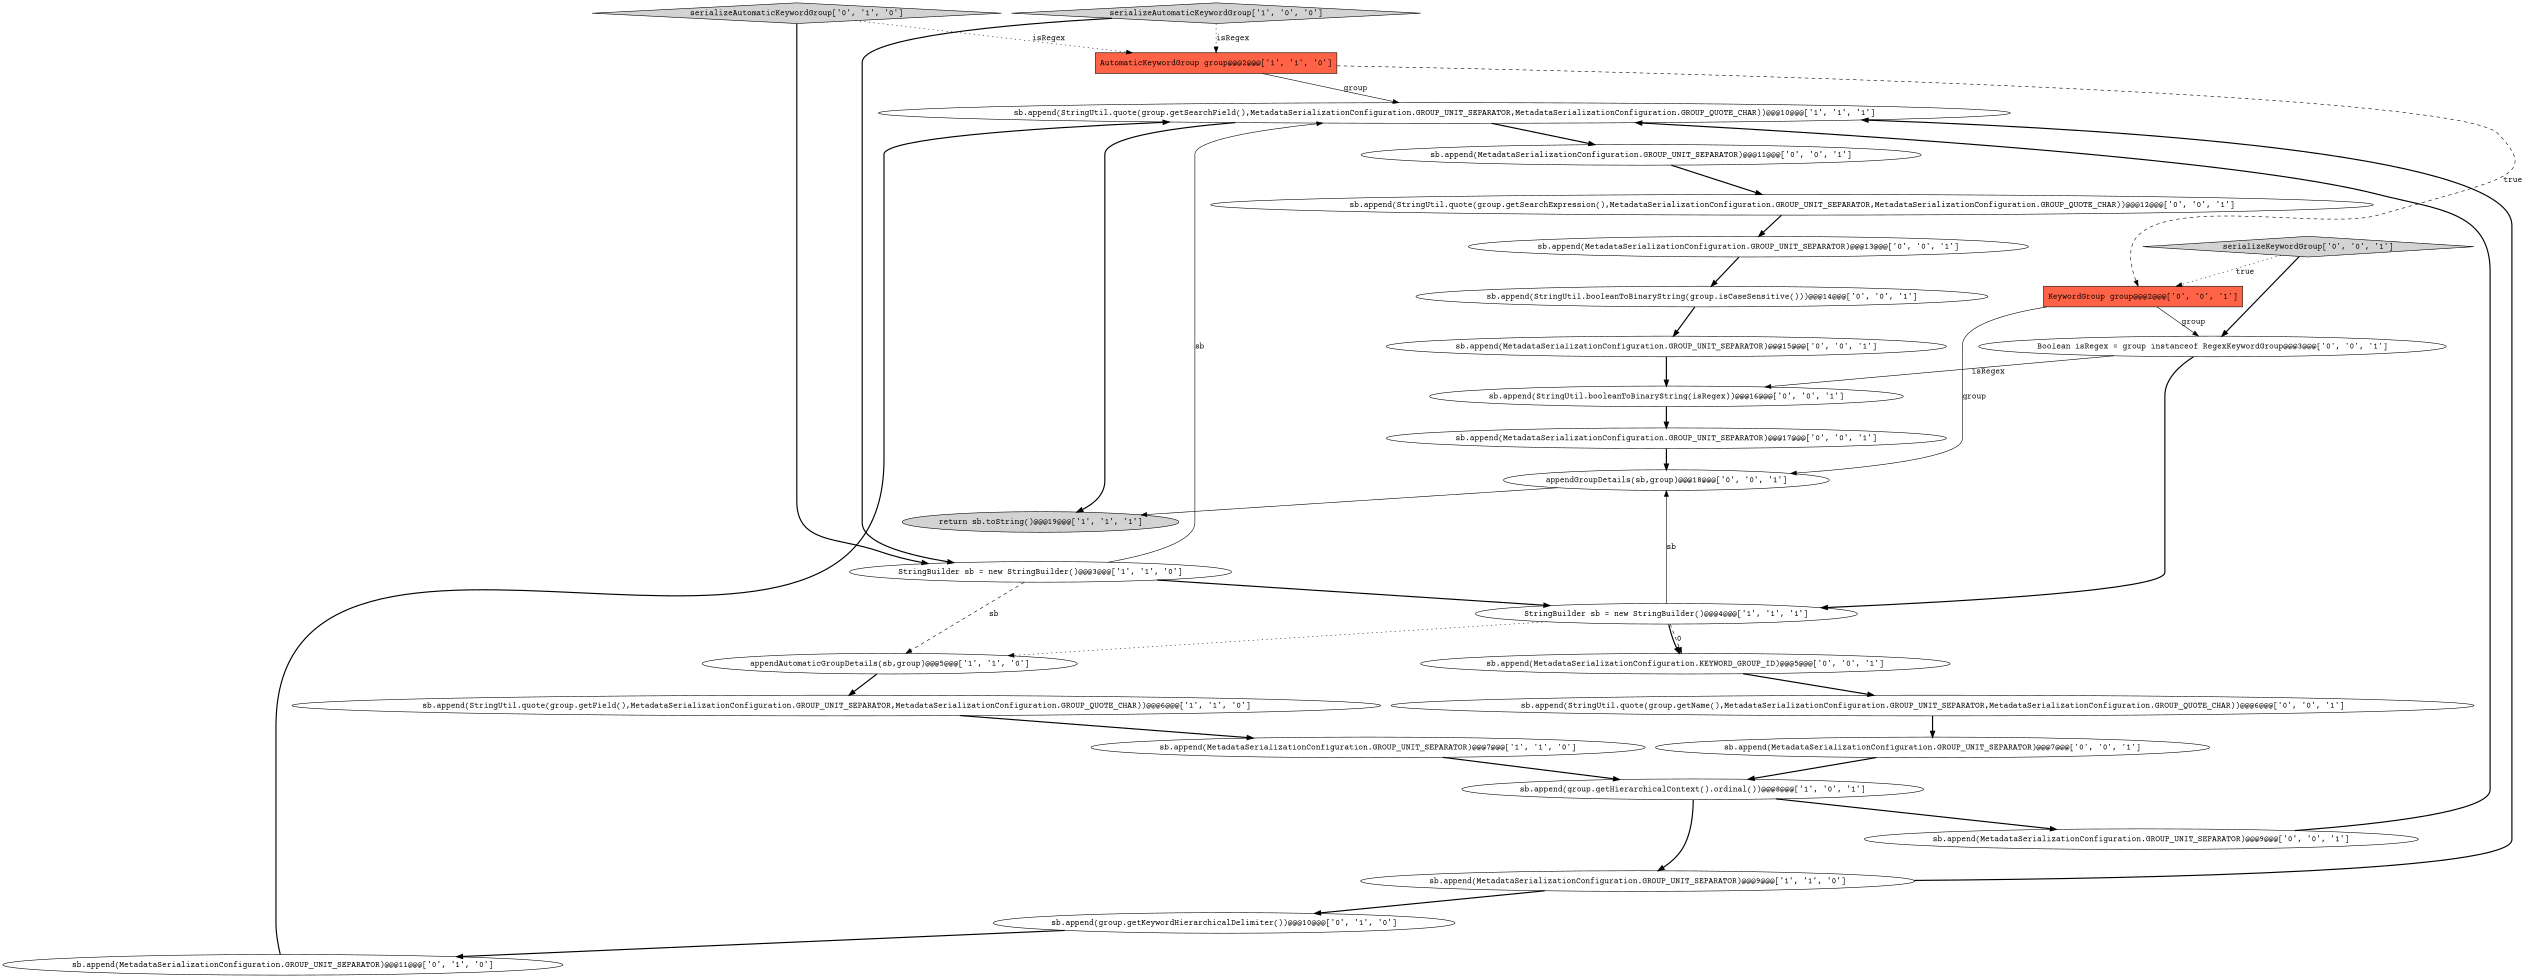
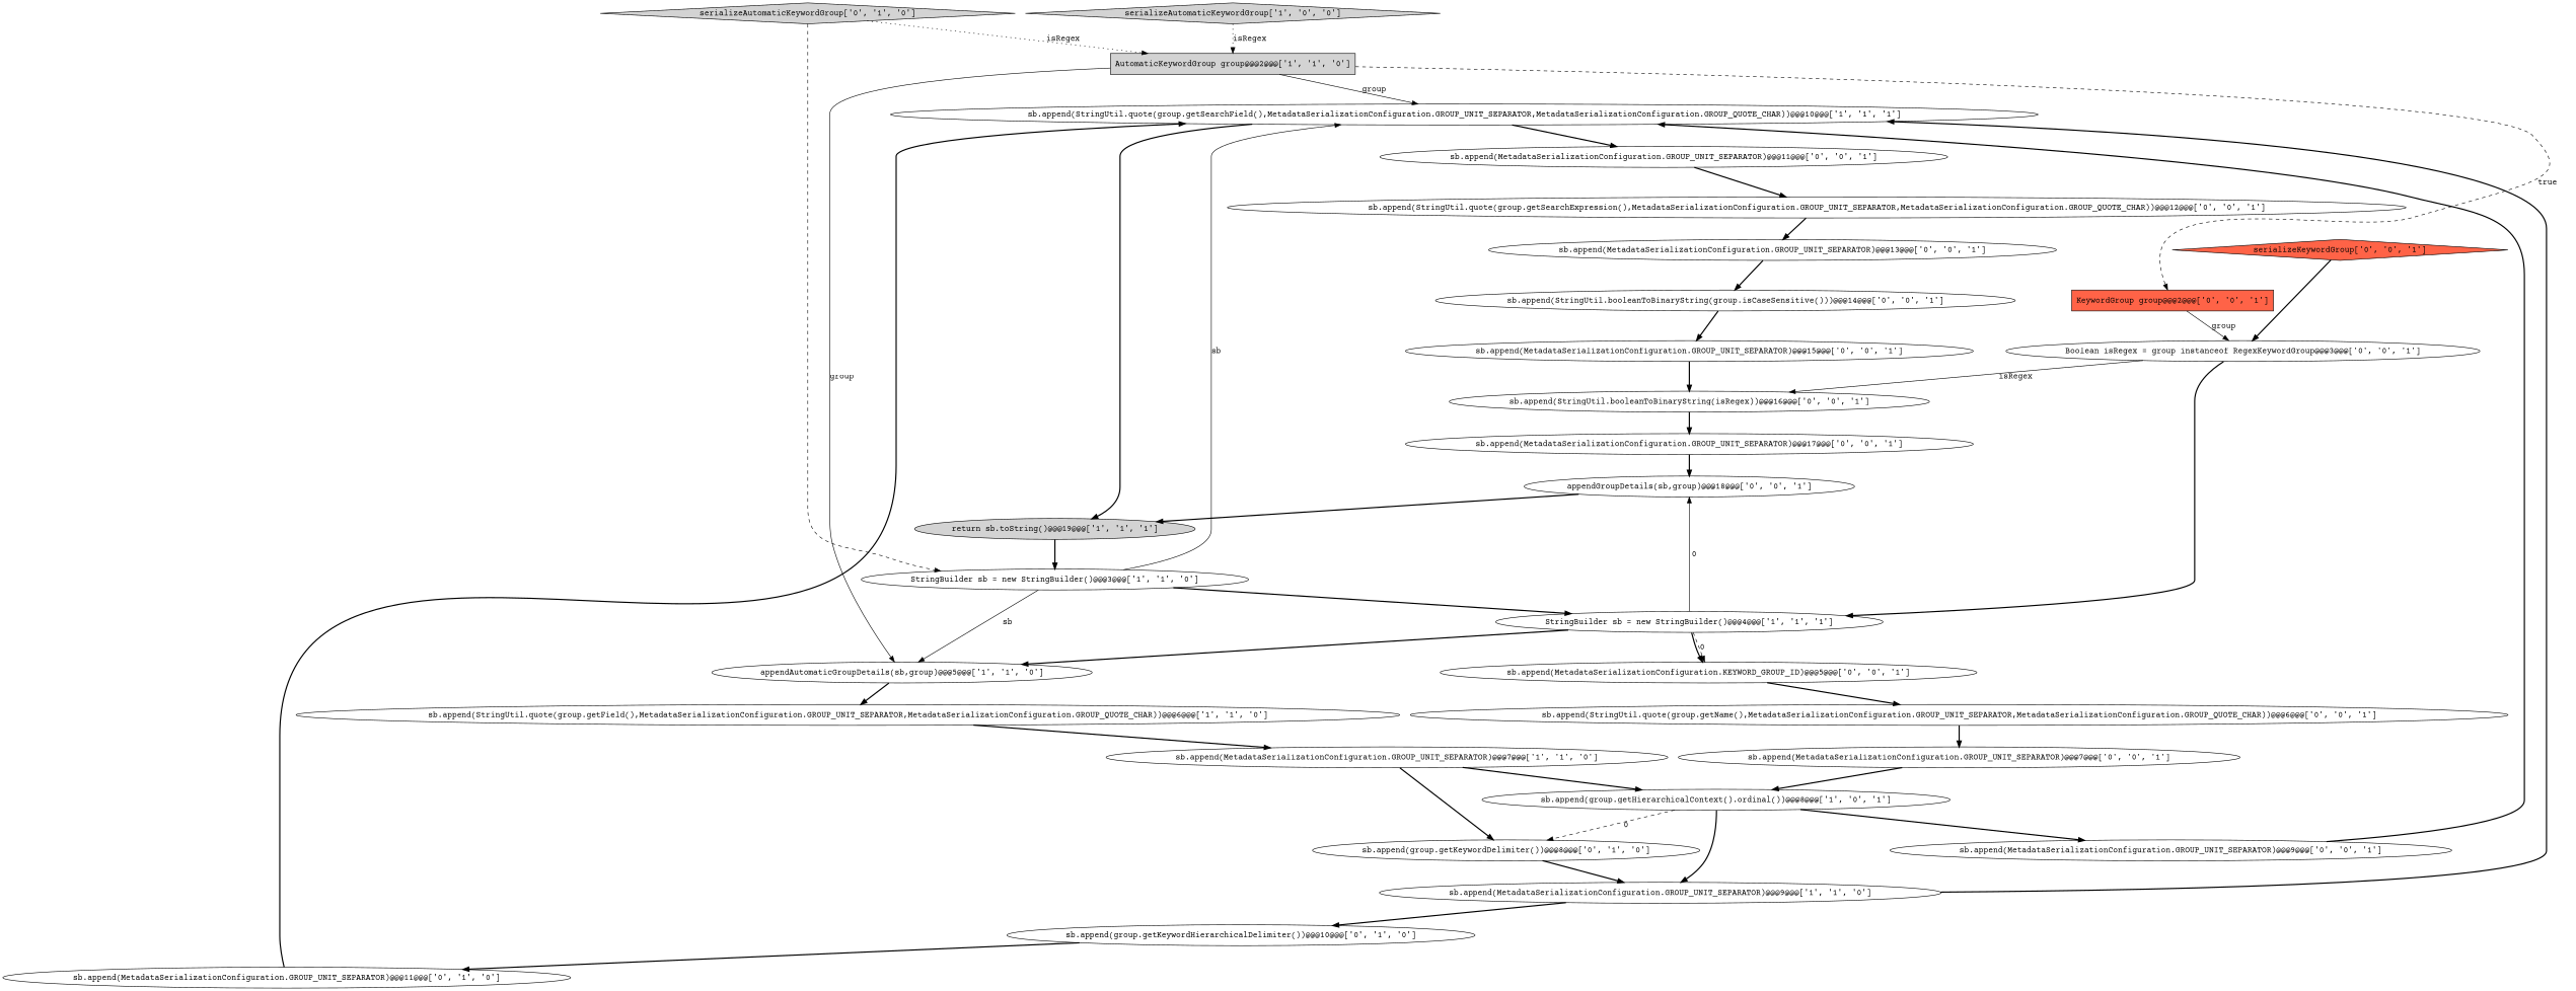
  digraph {
    fontname="Courier Prime"
    node [fillcolor=white fontname="Courier Prime" shape=ellipse style=filled]
    edge [fontname="Courier Prime" style=bold]
    n1 [fillcolor=lightgray label="serializeAutomaticKeywordGroup['0', '1', '0']" shape=diamond]
-   n2 [fillcolor=tomato label="AutomaticKeywordGroup group@@@2@@@['1', '1', '0']" shape=box]
+   n2 [fillcolor=lightgray label="AutomaticKeywordGroup group@@@2@@@['1', '1', '0']" shape=box]
    n3 [label="StringBuilder sb = new StringBuilder()@@@3@@@['1', '1', '0']"]
    n4 [label="sb.append(StringUtil.quote(group.getSearchField(),MetadataSerializationConfiguration.GROUP_UNIT_SEPARATOR,MetadataSerializationConfiguration.GROUP_QUOTE_CHAR))@@@10@@@['1', '1', '1']"]
    n5 [fillcolor=tomato label="KeywordGroup group@@@2@@@['0', '0', '1']" shape=box]
    n6 [label="appendAutomaticGroupDetails(sb,group)@@@5@@@['1', '1', '0']"]
    n7 [label="StringBuilder sb = new StringBuilder()@@@4@@@['1', '1', '1']"]
+   n8 [label="sb.append(group.getKeywordDelimiter())@@@8@@@['0', '1', '0']"]
    n9 [label="sb.append(MetadataSerializationConfiguration.GROUP_UNIT_SEPARATOR)@@@9@@@['1', '1', '0']"]
    n10 [label="sb.append(group.getKeywordHierarchicalDelimiter())@@@10@@@['0', '1', '0']"]
    n11 [label="sb.append(StringUtil.quote(group.getSearchExpression(),MetadataSerializationConfiguration.GROUP_UNIT_SEPARATOR,MetadataSerializationConfiguration.GROUP_QUOTE_CHAR))@@@12@@@['0', '0', '1']"]
    n12 [label="sb.append(MetadataSerializationConfiguration.GROUP_UNIT_SEPARATOR)@@@13@@@['0', '0', '1']"]
    n13 [label="sb.append(StringUtil.booleanToBinaryString(group.isCaseSensitive()))@@@14@@@['0', '0', '1']"]
    n14 [label="sb.append(MetadataSerializationConfiguration.GROUP_UNIT_SEPARATOR)@@@11@@@['0', '0', '1']"]
    n15 [fillcolor=lightgray label="return sb.toString()@@@19@@@['1', '1', '1']"]
    n16 [label="appendGroupDetails(sb,group)@@@18@@@['0', '0', '1']"]
    n17 [label="Boolean isRegex = group instanceof RegexKeywordGroup@@@3@@@['0', '0', '1']"]
    n18 [label="sb.append(StringUtil.quote(group.getField(),MetadataSerializationConfiguration.GROUP_UNIT_SEPARATOR,MetadataSerializationConfiguration.GROUP_QUOTE_CHAR))@@@6@@@['1', '1', '0']"]
    n19 [label="sb.append(MetadataSerializationConfiguration.GROUP_UNIT_SEPARATOR)@@@7@@@['1', '1', '0']"]
    n20 [label="sb.append(group.getHierarchicalContext().ordinal())@@@8@@@['1', '0', '1']"]
    n21 [label="sb.append(MetadataSerializationConfiguration.GROUP_UNIT_SEPARATOR)@@@7@@@['0', '0', '1']"]
    n22 [label="sb.append(MetadataSerializationConfiguration.GROUP_UNIT_SEPARATOR)@@@9@@@['0', '0', '1']"]
    n23 [label="sb.append(StringUtil.booleanToBinaryString(isRegex))@@@16@@@['0', '0', '1']"]
    n24 [label="sb.append(MetadataSerializationConfiguration.KEYWORD_GROUP_ID)@@@5@@@['0', '0', '1']"]
    n25 [label="sb.append(MetadataSerializationConfiguration.GROUP_UNIT_SEPARATOR)@@@17@@@['0', '0', '1']"]
    n26 [label="sb.append(MetadataSerializationConfiguration.GROUP_UNIT_SEPARATOR)@@@15@@@['0', '0', '1']"]
    n27 [label="sb.append(StringUtil.quote(group.getName(),MetadataSerializationConfiguration.GROUP_UNIT_SEPARATOR,MetadataSerializationConfiguration.GROUP_QUOTE_CHAR))@@@6@@@['0', '0', '1']"]
    n28 [fillcolor=lightgray label="serializeAutomaticKeywordGroup['1', '0', '0']" shape=diamond]
-   n29 [fillcolor=lightgray label="serializeKeywordGroup['0', '0', '1']" shape=diamond]
+   n29 [fillcolor=tomato label="serializeKeywordGroup['0', '0', '1']" shape=diamond]
    n30 [label="sb.append(MetadataSerializationConfiguration.GROUP_UNIT_SEPARATOR)@@@11@@@['0', '1', '0']"]
    n1 -> n2 [label=isRegex style=dotted]
-   n1 -> n3
+   n1 -> n3 [style=dashed]
    n2 -> n4 [label=group style=solid]
    n2 -> n5 [label=true style=dashed]
+   n2 -> n6 [label=group style=solid]
    n3 -> n4 [label=sb style=solid]
-   n3 -> n6 [label=sb style=dashed]
+   n3 -> n6 [label=sb style=solid]
    n3 -> n7
    n4 -> n14
    n4 -> n15
-   n5 -> n16 [label=group style=solid]
    n5 -> n17 [label=group style=solid]
    n6 -> n18
-   n7 -> n6 [style=dotted]
-   n7 -> n16 [label=sb style=solid]
+   n7 -> n6
+   n7 -> n16 [label=0 style=solid]
    n7 -> n24
    n7 -> n24 [label=0 style=dashed]
+   n8 -> n9
    n9 -> n4
    n9 -> n10
    n10 -> n30
    n11 -> n12
    n12 -> n13
    n13 -> n26
    n14 -> n11
-   n16 -> n15 [style=solid]
+   n16 -> n15
    n17 -> n7
    n17 -> n23 [label=isRegex style=solid]
    n18 -> n19
+   n19 -> n8
    n19 -> n20
+   n20 -> n8 [label=0 style=dashed]
    n20 -> n9
    n20 -> n22
    n21 -> n20
    n22 -> n4
    n23 -> n25
    n24 -> n27
    n25 -> n16
    n26 -> n23
    n27 -> n21
    n28 -> n2 [label=isRegex style=dotted]
-   n28 -> n3
-   n29 -> n5 [label=true style=dotted]
+   n15 -> n3
    n29 -> n17
    n30 -> n4
  }
